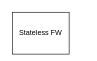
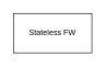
  <mxCell id="0" />
  <mxCell id="1" parent="0" />
- <mxCell id="2" value="Stateless FW" style="rounded=0;whiteSpace=wrap;html=1;" vertex="1" parent="1"><mxGeometry x="20" y="20" width="95" height="70" as="geometry" /></mxCell>
+ <mxCell id="2" value="Stateless FW" style="rounded=0;whiteSpace=wrap;html=1;" vertex="1" parent="1"><mxGeometry x="20" y="20" width="120" height="60" as="geometry" /></mxCell>
